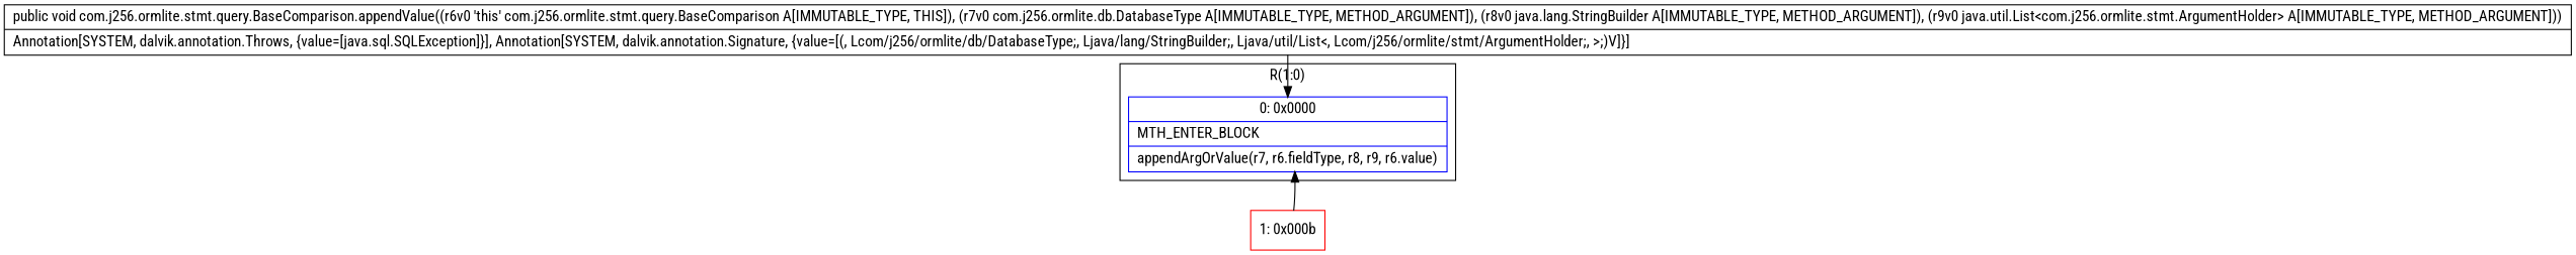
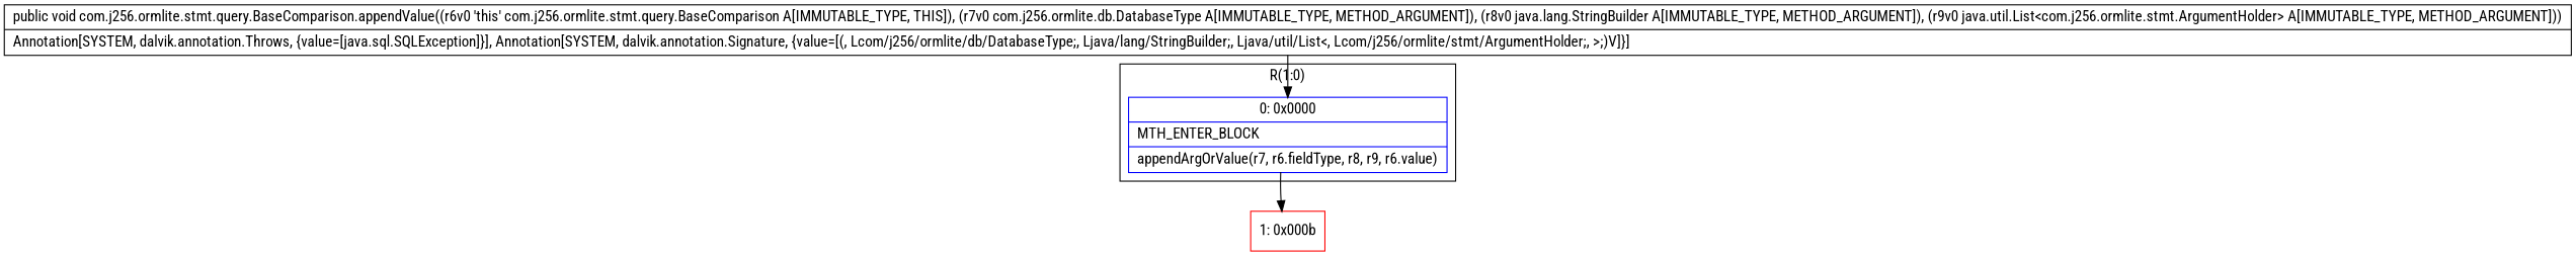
  digraph {
    fontname="Roboto Condensed"
    node [shape=record fontname="Roboto Condensed"]
    edge [fontname="Roboto Condensed"]
    n1 [color=blue label="{0\:\ 0x0000|MTH_ENTER_BLOCK\l|appendArgOrValue(r7, r6.fieldType, r8, r9, r6.value)\l}"]
    n2 [color=red label="{1\:\ 0x000b}"]
    n3 [label="{public void com.j256.ormlite.stmt.query.BaseComparison.appendValue((r6v0 'this' com.j256.ormlite.stmt.query.BaseComparison A[IMMUTABLE_TYPE, THIS]), (r7v0 com.j256.ormlite.db.DatabaseType A[IMMUTABLE_TYPE, METHOD_ARGUMENT]), (r8v0 java.lang.StringBuilder A[IMMUTABLE_TYPE, METHOD_ARGUMENT]), (r9v0 java.util.List\<com.j256.ormlite.stmt.ArgumentHolder\> A[IMMUTABLE_TYPE, METHOD_ARGUMENT]))  | Annotation[SYSTEM, dalvik.annotation.Throws, \{value=[java.sql.SQLException]\}], Annotation[SYSTEM, dalvik.annotation.Signature, \{value=[(, Lcom\/j256\/ormlite\/db\/DatabaseType;, Ljava\/lang\/StringBuilder;, Ljava\/util\/List\<, Lcom\/j256\/ormlite\/stmt\/ArgumentHolder;, \>;)V]\}]\l}"]
    subgraph cluster_1 {
      label="R(1:0)"
      n1
    }
-   n2 -> n1
+   n1 -> n2
    n3 -> n1
  }
